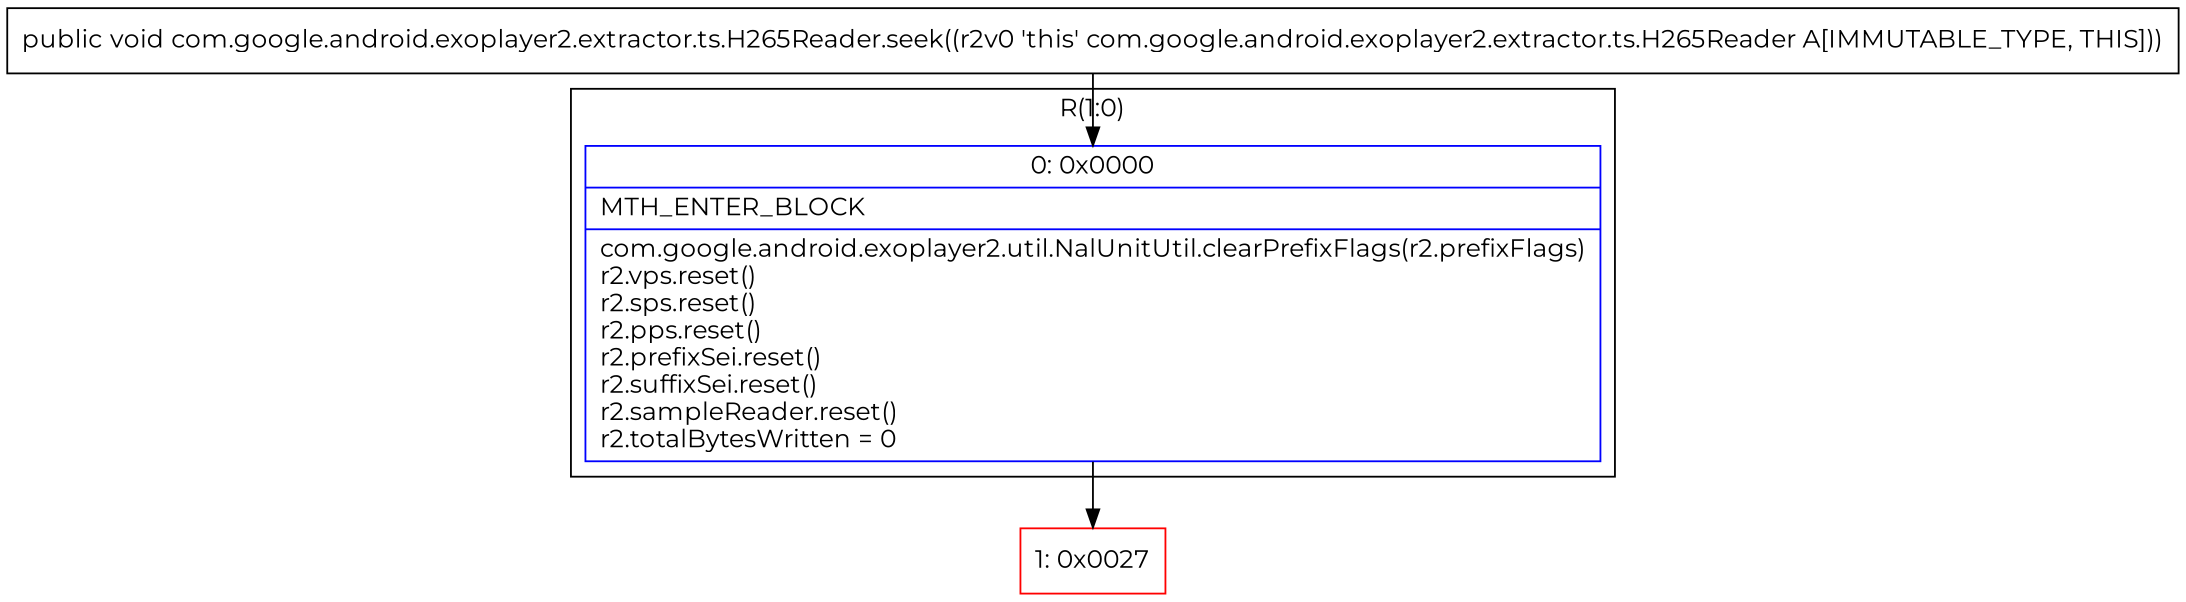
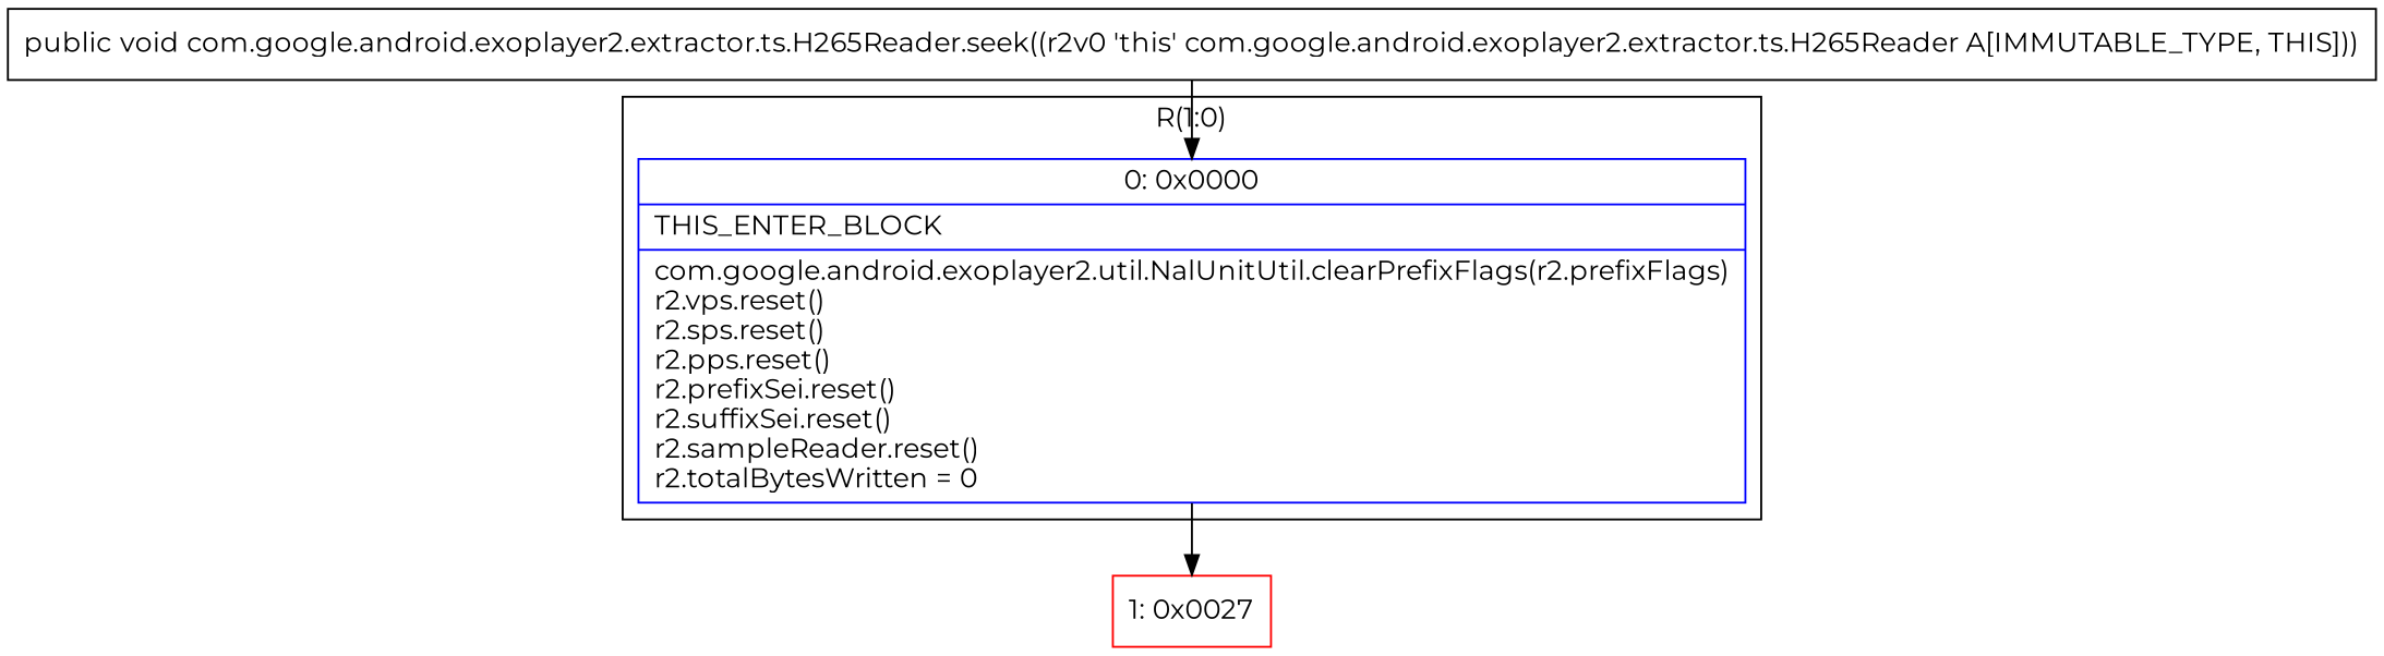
  digraph {
    fontname=Montserrat
    node [shape=record fontname=Montserrat]
    edge [fontname=Montserrat]
-   n1 [color=blue label="{0\:\ 0x0000|MTH_ENTER_BLOCK\l|com.google.android.exoplayer2.util.NalUnitUtil.clearPrefixFlags(r2.prefixFlags)\lr2.vps.reset()\lr2.sps.reset()\lr2.pps.reset()\lr2.prefixSei.reset()\lr2.suffixSei.reset()\lr2.sampleReader.reset()\lr2.totalBytesWritten = 0\l}"]
+   n1 [color=blue label="{0\:\ 0x0000|THIS_ENTER_BLOCK\l|com.google.android.exoplayer2.util.NalUnitUtil.clearPrefixFlags(r2.prefixFlags)\lr2.vps.reset()\lr2.sps.reset()\lr2.pps.reset()\lr2.prefixSei.reset()\lr2.suffixSei.reset()\lr2.sampleReader.reset()\lr2.totalBytesWritten = 0\l}"]
    n2 [color=red label="{1\:\ 0x0027}"]
    n3 [label="{public void com.google.android.exoplayer2.extractor.ts.H265Reader.seek((r2v0 'this' com.google.android.exoplayer2.extractor.ts.H265Reader A[IMMUTABLE_TYPE, THIS])) }"]
    subgraph cluster_1 {
      label="R(1:0)"
      n1
    }
    n1 -> n2
    n3 -> n1
  }
